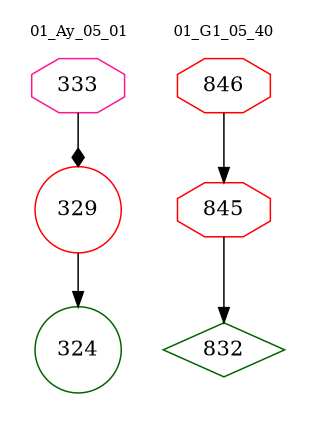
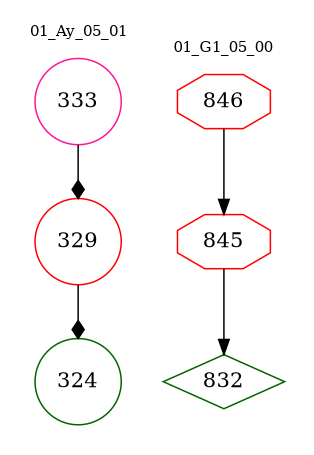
  digraph {
    node [color=red shape=circle]
    edge [arrowhead=diamond color=black]
-   n1 [color=deeppink label=333 shape=octagon]
+   n1 [color=deeppink label=333]
    n2 [label=329]
    n3 [color=darkgreen label=324]
    n4 [label=846 shape=octagon]
    n5 [label=845 shape=octagon]
    n6 [color=darkgreen label=832 shape=diamond]
    subgraph cluster_1 {
      color=white
      fontsize=10
      label="01_Ay_05_01"
      n1
      n2
      n3
    }
    subgraph cluster_2 {
      color=white
      fontsize=10
-     label="01_G1_05_40"
+     label="01_G1_05_00"
      n4
      n5
      n6
    }
    n1 -> n2
-   n2 -> n3 [arrowhead=normal]
+   n2 -> n3
    n4 -> n5 [arrowhead=normal]
    n5 -> n6 [arrowhead=normal]
  }
